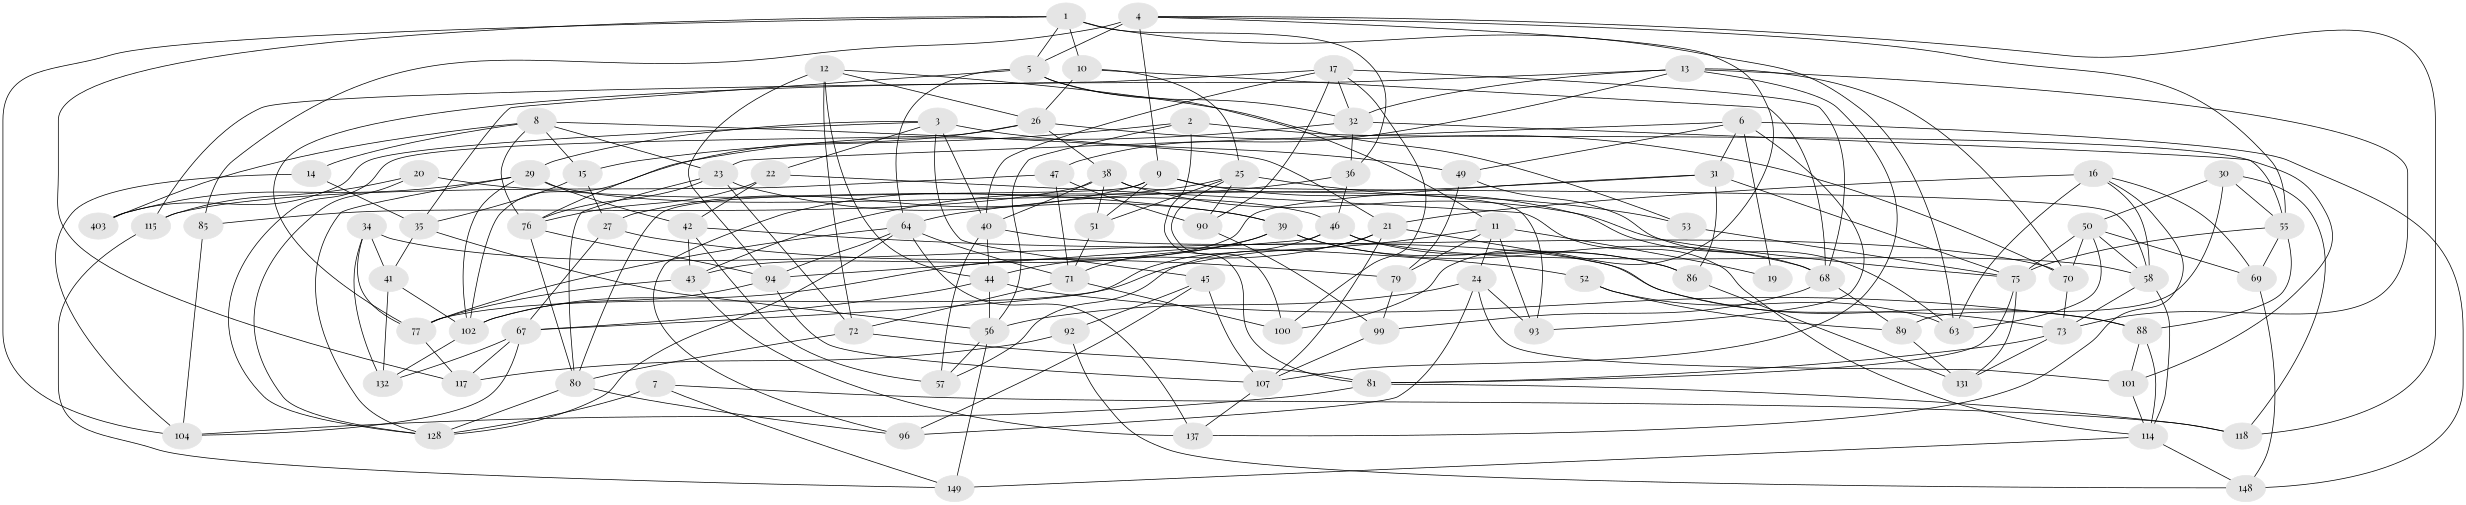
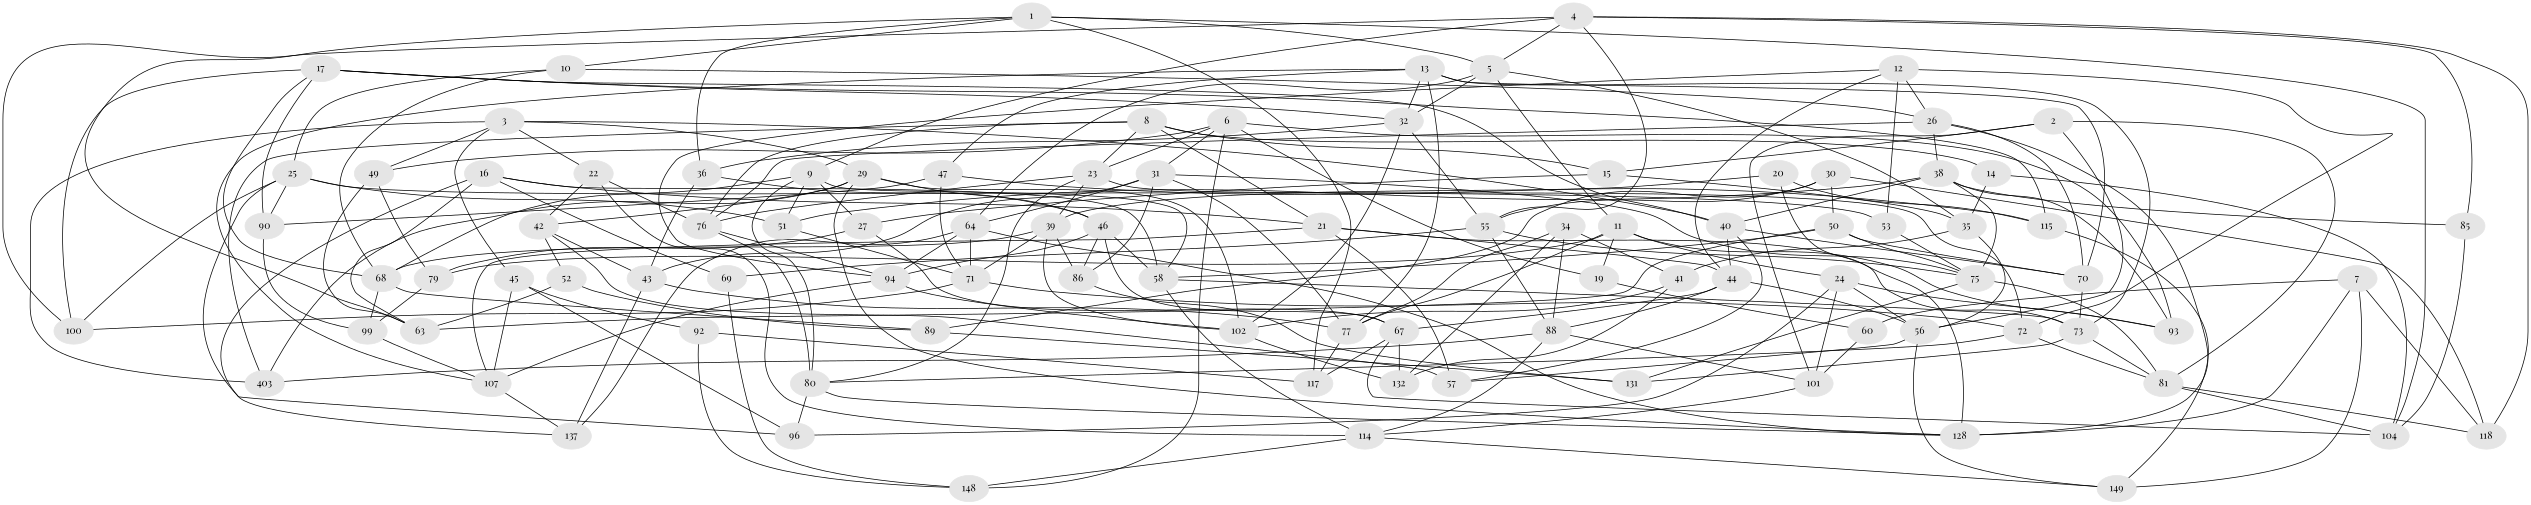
  graph {
    fontname="Playfair Display"
    node [color=gray90 fontname="Playfair Display" style=filled]
    edge [fontname="Playfair Display"]
    1 [super="+18"]
    5 [super="+83"]
    10
    36
    63 [super="+98"]
    104 [super="+130"]
    117
    11 [super="+113"]
    32 [super="+84"]
    35 [super="+66"]
    64 [super="+108"]
    68 [super="+112"]
    25 [super="+105"]
    26 [super="+144"]
    46 [super="+74"]
    43 [super="+136"]
    2
    15
    n19 [label=56 super="+110"]
    81 [super="+139"]
    101 [super="+133"]
    27
    149
    57 [super="+93"]
    118
    114 [super="+143"]
    3 [super="+33"]
    22
    29 [super="+146"]
    40 [super="+122"]
    45
    49
    n33 [label=403]
    76 [super="+91"]
    42 [super="+61"]
    128 [super="+138"]
    102 [super="+129"]
    44 [super="+97"]
    70 [super="+123"]
    107 [super="+119"]
    96
    92
    79
    4 [super="+28"]
    9 [super="+141"]
    55 [super="+59"]
    85
    100
    51
    58 [super="+87"]
    80 [super="+116"]
    69
    75 [super="+120"]
    88 [super="+134"]
    19
    n56 [label=93]
    24 [super="+82"]
    77 [super="+135"]
    41
    94 [super="+127"]
    137
    71 [super="+111"]
    6 [super="+140"]
    23 [super="+37"]
    31 [super="+125"]
    148
+   60
    72 [super="+145"]
    39 [super="+62"]
    86
    7
    8 [super="+121"]
    14
    21 [super="+124"]
    73 [super="+147"]
    67 [super="+126"]
    89
    99
    53
    90
    38 [super="+78"]
    12 [super="+65"]
    13 [super="+48"]
    47
    115
    131
    16 [super="+109"]
    17 [super="+56"]
    20
    52
    132
    50 [super="+142"]
    30
    34
    1 -- 5
    1 -- 10
    1 -- 36
    1 -- 63
    1 -- 104
    1 -- 117
    5 -- 11
    5 -- 32
    5 -- 35
    5 -- 64
    10 -- 68
    10 -- 25
    10 -- 26
    36 -- 46
    36 -- 43
    11 -- 79
    11 -- 19
    11 -- n56
    11 -- 24
    11 -- 77
    32 -- 36
    32 -- 102
    32 -- 55
    35 -- n19
    35 -- 41
    64 -- 128
    64 -- 94
    64 -- 137
    64 -- 71
    68 -- 89
    68 -- 99
    25 -- 96
    25 -- 100
    25 -- 51
    25 -- 53
    25 -- 90
    26 -- 76
    26 -- 128
    26 -- 70
    26 -- 38
    46 -- 58
    46 -- 94
    46 -- 86
    46 -- 67
    43 -- 77
    43 -- 137
    2 -- 15
    2 -- n19
    2 -- 81
    2 -- 101
    15 -- 35
    15 -- 27
    n19 -- 149
    n19 -- 57
    81 -- 104
    81 -- 118
    101 -- 114
    27 -- 79
    27 -- 67
    114 -- 149
    114 -- 148
    3 -- 22
    3 -- 29
    3 -- 40
    3 -- 45
    3 -- 49
    3 -- n33
    22 -- 114
    22 -- 76
    22 -- 42
    29 -- 46
    29 -- n33
    29 -- 42
    29 -- 128
    29 -- 102
    40 -- 57
    40 -- 44
    40 -- 70
    45 -- 107
    45 -- 96
    45 -- 92
    49 -- 63
    49 -- 79
    76 -- 80
    76 -- 94
    42 -- 43 [weight=2]
    42 -- 57
    42 -- 52
    102 -- 132
    44 -- n19
    44 -- 88
    44 -- 67
    70 -- 73
    107 -- 137
    92 -- 117
    92 -- 148
    79 -- 99
    4 -- 5
    4 -- 118
    4 -- 9
    4 -- 55
    4 -- 85
    4 -- 100
    9 -- 68
    9 -- 27
    9 -- 51
    9 -- 58
    9 -- 80
    55 -- 69
    55 -- 75
    55 -- 88
    85 -- 104
    51 -- 71
    58 -- 114
    58 -- 73
    80 -- 128
    80 -- 96
    69 -- 148
    75 -- 81
    75 -- 131
    88 -- 101
    88 -- 114
+   88 -- n33
+   19 -- 60
    24 -- n19
    24 -- 101 [weight=2]
    24 -- 96
    24 -- n56
    77 -- 117
    41 -- 102
    41 -- 132
    94 -- 102
    94 -- 107
    71 -- 100
    71 -- 72
    6 -- 49
    6 -- 19
    6 -- n56
    6 -- 23
    6 -- 31
    6 -- 148
    23 -- 76
    23 -- 80
    23 -- 72
    23 -- 39
    31 -- 64
    31 -- 43
    31 -- 75
-   64 -- 77
+   31 -- 77
    31 -- 86
+   60 -- 101
    72 -- 81
    72 -- 80
    39 -- 68
    39 -- 102
    39 -- 71
    39 -- 86
    86 -- 131
    7 -- 149
    7 -- 118
    7 -- 128
+   7 -- 60
    8 -- 15
    8 -- n33
    8 -- 76
    8 -- 23
    8 -- 14
    8 -- 21
    14 -- 104
    14 -- 35 [weight=2]
    21 -- 57
    21 -- 44
    21 -- 107
    21 -- 73
    73 -- 81
    73 -- 131
    67 -- 104
    67 -- 117
    67 -- 132
    89 -- 131
    99 -- 107
    53 -- 75
    90 -- 99
    38 -- 40
    38 -- 85
    38 -- 51
    38 -- 75
    38 -- n56
    12 -- 26
    12 -- 44
    12 -- 94
    12 -- 72 [weight=2]
    12 -- 53
    13 -- 32
    13 -- 70
    13 -- 107
    13 -- 77
    13 -- 73
    13 -- 47
    47 -- 71
    47 -- 90
    47 -- 115
    115 -- 149
    16 -- 63 [weight=2]
    16 -- 58
    16 -- 69
    16 -- 137
    16 -- 21
    17 -- 32
    17 -- 68
    17 -- 40
    17 -- 100
    17 -- 90
    17 -- 115
    20 -- 128
    20 -- 39
    20 -- 115
    52 -- 63
    52 -- 89
    50 -- 63
    50 -- 70
    50 -- 58
-   50 -- 69
    50 -- 75
    30 -- 118
    30 -- 55
    30 -- 89
    30 -- 50
    34 -- 88
    34 -- 77
    34 -- 41
    34 -- 132
  }
